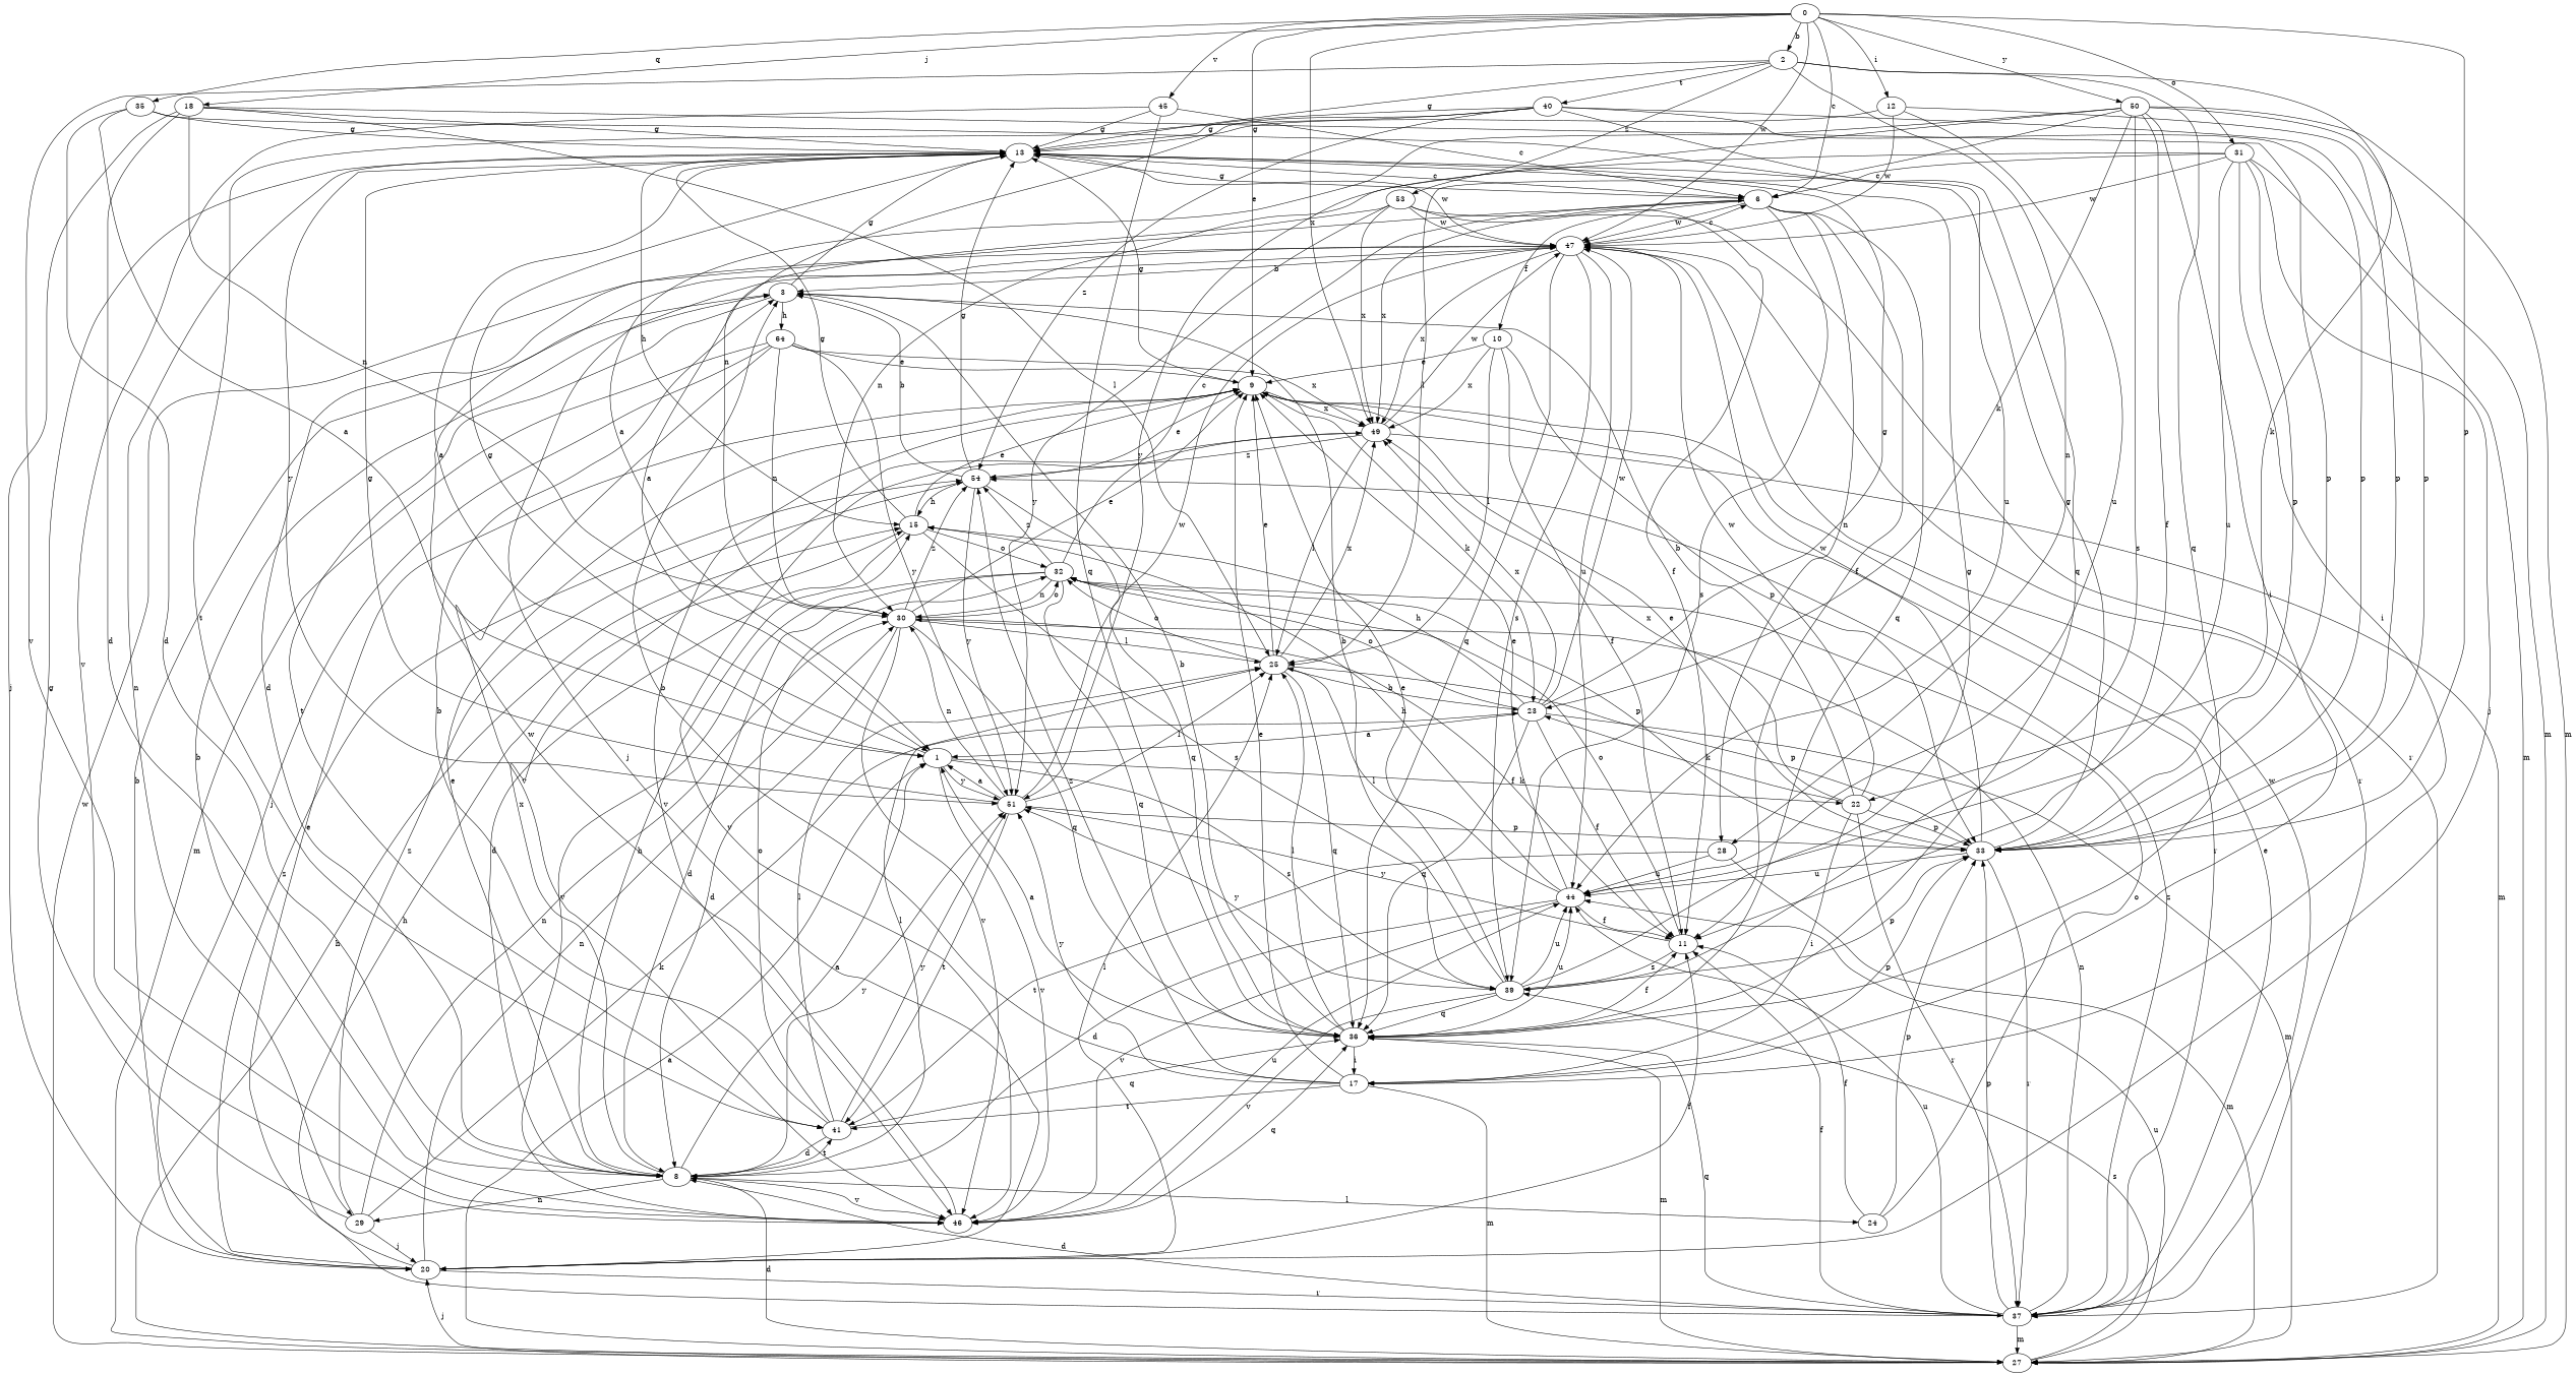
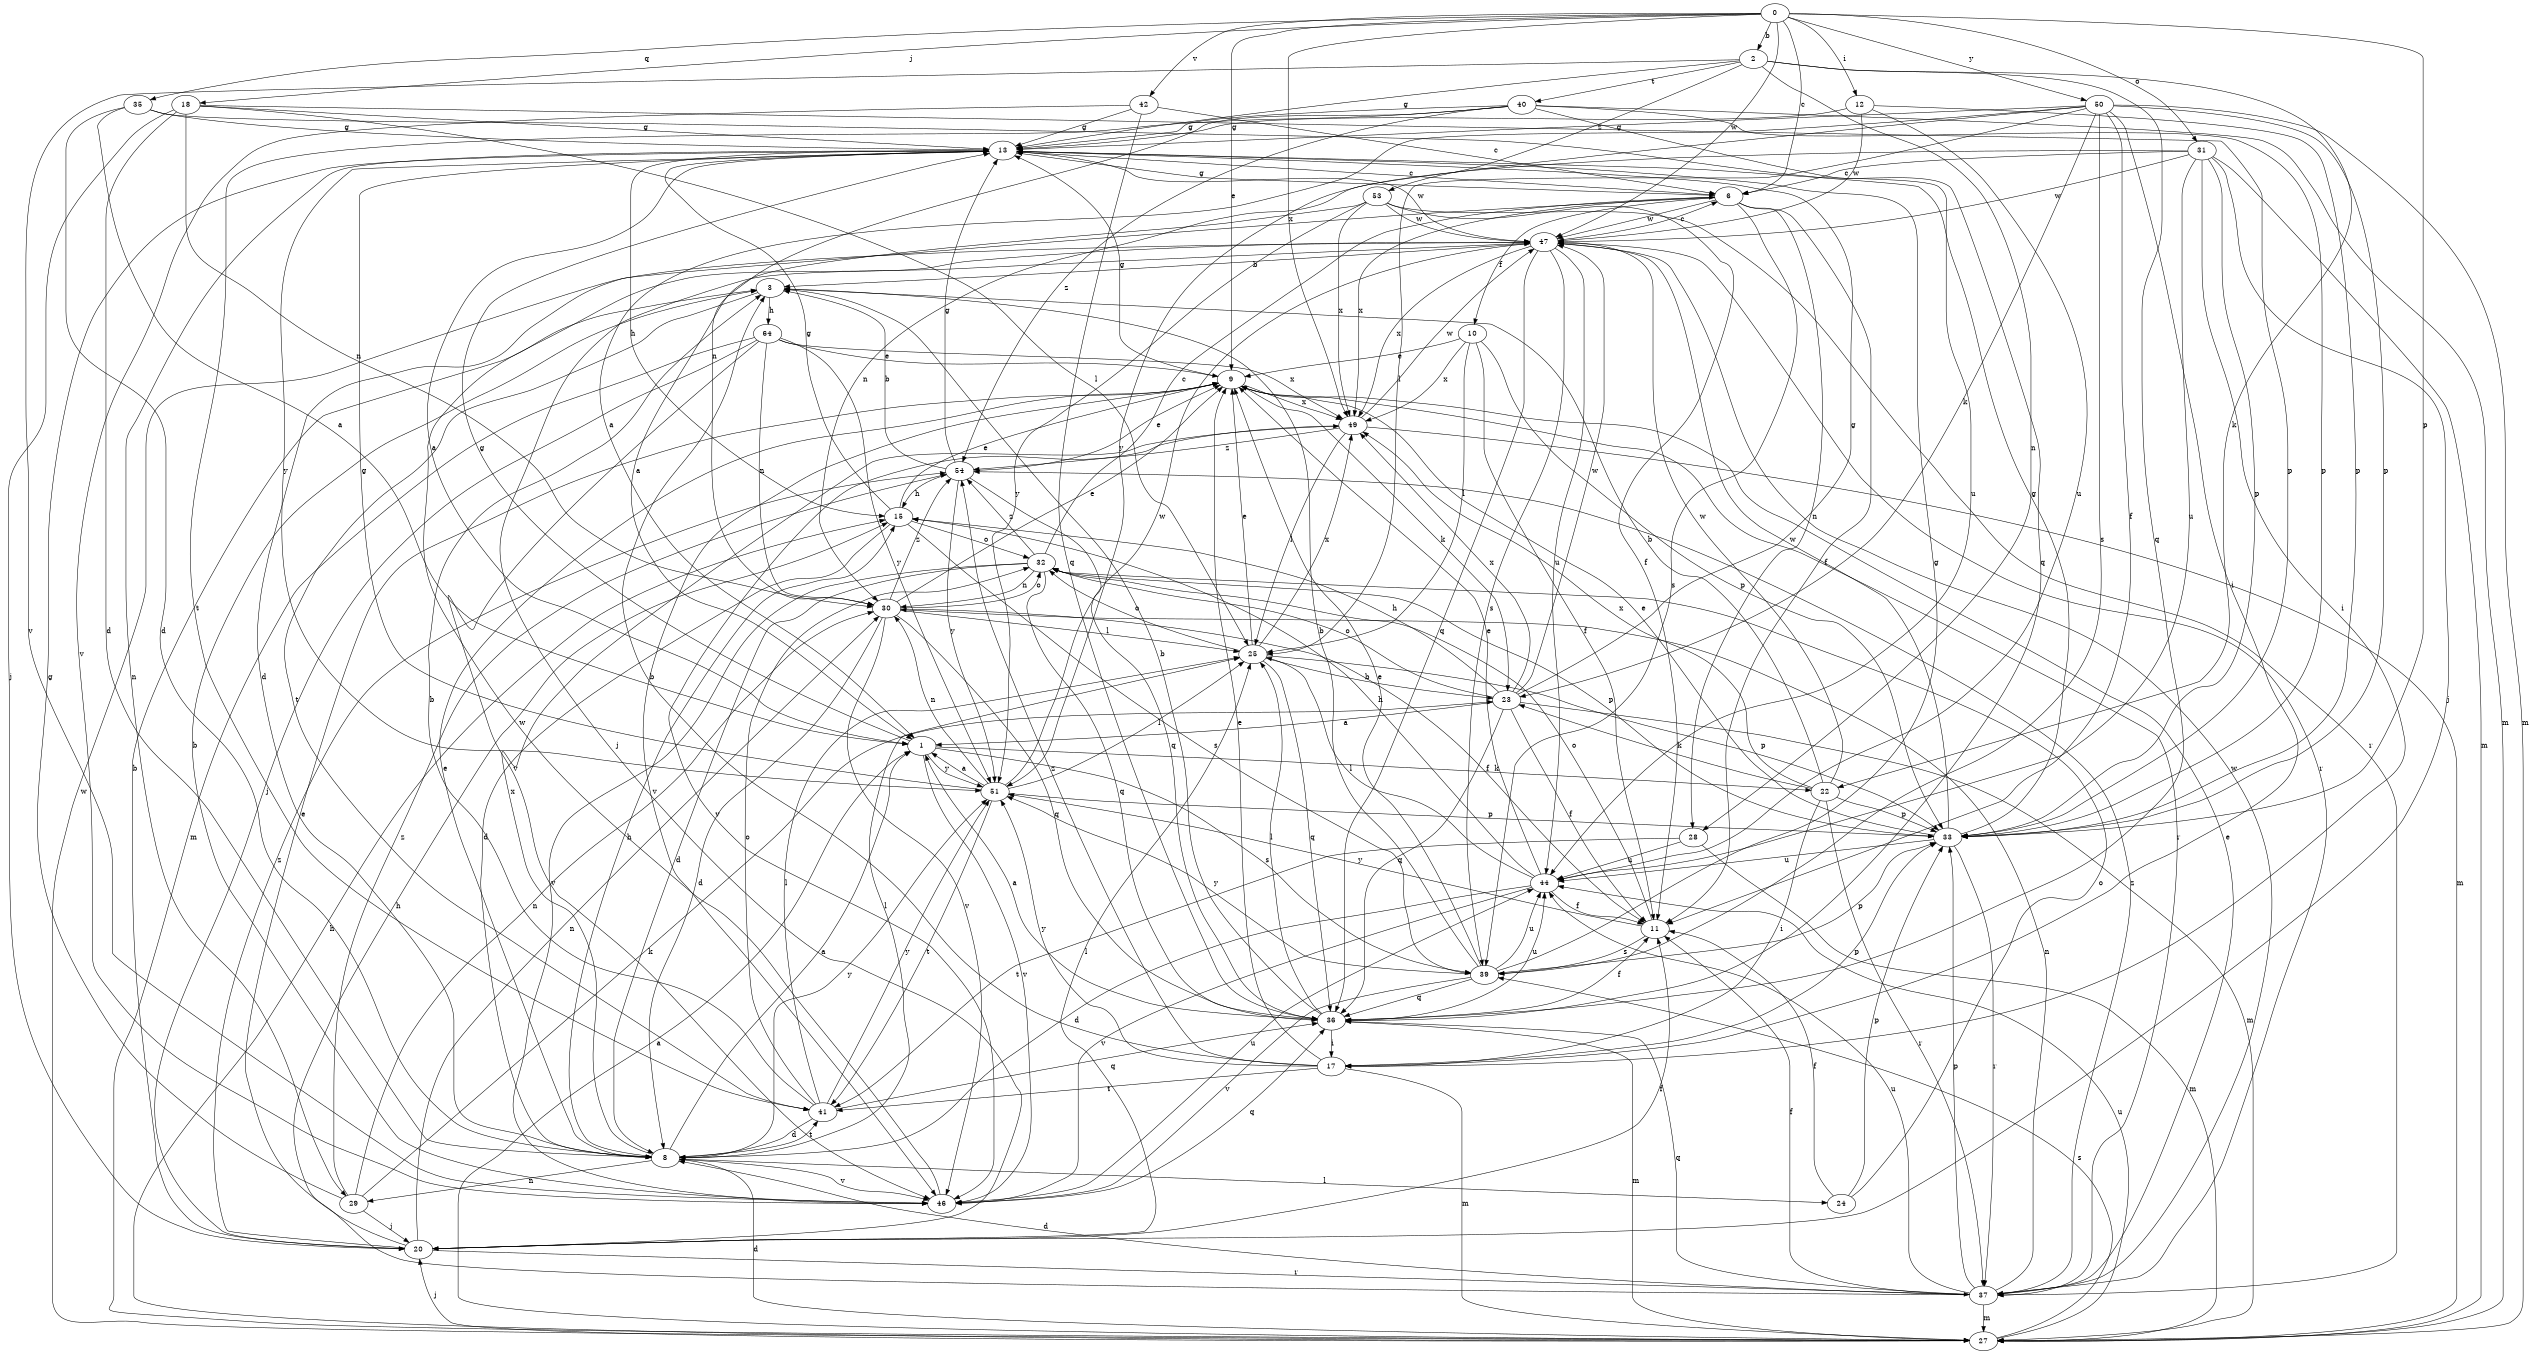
  strict digraph {
    0
    2
    6
    9
    n5 [label=12]
    18
    31
    33
    35
-   45
+   45 [label=42]
    47
    49
    50
    13
    22
    46
    28
    36
    40
    53
    39
    8
    10
    11
    23
    37
    44
    25
    20
    30
    27
    17
    1
    3
    54
    51
    15
    29
    41
    n40 [label=64]
    32
    24
    0 -> 2 [label=b]
    0 -> 6 [label=c]
    0 -> 9 [label=e]
    0 -> n5 [label=i]
    0 -> 18 [label=j]
    0 -> 31 [label=o]
    0 -> 33 [label=p]
    0 -> 35 [label=q]
    0 -> 45 [label=v]
    0 -> 47 [label=w]
    0 -> 49 [label=x]
    0 -> 50 [label=y]
    2 -> 13 [label=g]
    2 -> 22 [label=k]
    2 -> 46 [label=v]
    2 -> 28 [label=n]
    2 -> 36 [label=q]
    2 -> 40 [label=t]
    2 -> 53 [label=z]
    6 -> 47 [label=w]
    6 -> 49 [label=x]
    6 -> 13 [label=g]
    6 -> 28 [label=n]
-   6 -> 36 [label=q]
    6 -> 39 [label=s]
    6 -> 8 [label=d]
    6 -> 10 [label=f]
    6 -> 11 [label=f]
    9 -> 49 [label=x]
    9 -> 13 [label=g]
    9 -> 46 [label=v]
    9 -> 23 [label=k]
    9 -> 37 [label=r]
    n5 -> 33 [label=p]
    n5 -> 47 [label=w]
    n5 -> 13 [label=g]
    n5 -> 44 [label=u]
    18 -> 33 [label=p]
    18 -> 13 [label=g]
    18 -> 8 [label=d]
    18 -> 25 [label=l]
    18 -> 20 [label=j]
    18 -> 30 [label=n]
    31 -> 6 [label=c]
    31 -> 33 [label=p]
    31 -> 47 [label=w]
    31 -> 44 [label=u]
    31 -> 20 [label=j]
    31 -> 30 [label=n]
    31 -> 27 [label=m]
    31 -> 17 [label=i]
    33 -> 9 [label=e]
    33 -> 47 [label=w]
    33 -> 13 [label=g]
    33 -> 37 [label=r]
    33 -> 44 [label=u]
    35 -> 13 [label=g]
    35 -> 8 [label=d]
    35 -> 44 [label=u]
    35 -> 1 [label=a]
    45 -> 6 [label=c]
    45 -> 13 [label=g]
    45 -> 46 [label=v]
    45 -> 36 [label=q]
    47 -> 6 [label=c]
    47 -> 49 [label=x]
    47 -> 36 [label=q]
    47 -> 39 [label=s]
    47 -> 37 [label=r]
    47 -> 44 [label=u]
    47 -> 20 [label=j]
    47 -> 3 [label=b]
    49 -> 47 [label=w]
    49 -> 46 [label=v]
    49 -> 25 [label=l]
    49 -> 27 [label=m]
    49 -> 54 [label=z]
    50 -> 33 [label=p]
    50 -> 39 [label=s]
    50 -> 11 [label=f]
    50 -> 23 [label=k]
    50 -> 25 [label=l]
    50 -> 27 [label=m]
    50 -> 17 [label=i]
    50 -> 1 [label=a]
    50 -> 51 [label=y]
    13 -> 6 [label=c]
    13 -> 47 [label=w]
    13 -> 1 [label=a]
    13 -> 51 [label=y]
    13 -> 15 [label=h]
    13 -> 29 [label=n]
    22 -> 33 [label=p]
    22 -> 47 [label=w]
    22 -> 49 [label=x]
    22 -> 23 [label=k]
    22 -> 37 [label=r]
    22 -> 17 [label=i]
    22 -> 3 [label=b]
    46 -> 47 [label=w]
    46 -> 36 [label=q]
    46 -> 44 [label=u]
    46 -> 3 [label=b]
    28 -> 44 [label=u]
    28 -> 27 [label=m]
    28 -> 41 [label=t]
    36 -> 11 [label=f]
    36 -> 44 [label=u]
    36 -> 25 [label=l]
    36 -> 27 [label=m]
    36 -> 17 [label=i]
    36 -> 1 [label=a]
    36 -> 3 [label=b]
    40 -> 33 [label=p]
    40 -> 13 [label=g]
    40 -> 36 [label=q]
    40 -> 30 [label=n]
    40 -> 27 [label=m]
    40 -> 54 [label=z]
    40 -> 41 [label=t]
    53 -> 47 [label=w]
    53 -> 49 [label=x]
    53 -> 11 [label=f]
    53 -> 37 [label=r]
    53 -> 1 [label=a]
    53 -> 51 [label=y]
    39 -> 9 [label=e]
    39 -> 33 [label=p]
    39 -> 13 [label=g]
    39 -> 46 [label=v]
    39 -> 36 [label=q]
    39 -> 44 [label=u]
    39 -> 3 [label=b]
    39 -> 51 [label=y]
    8 -> 9 [label=e]
    8 -> 49 [label=x]
    8 -> 46 [label=v]
    8 -> 25 [label=l]
    8 -> 1 [label=a]
    8 -> 51 [label=y]
    8 -> 15 [label=h]
    8 -> 29 [label=n]
    8 -> 41 [label=t]
    8 -> 24 [label=l]
    10 -> 9 [label=e]
    10 -> 33 [label=p]
    10 -> 49 [label=x]
    10 -> 11 [label=f]
    10 -> 25 [label=l]
    11 -> 39 [label=s]
    11 -> 51 [label=y]
    11 -> 32 [label=o]
    23 -> 47 [label=w]
    23 -> 49 [label=x]
    23 -> 13 [label=g]
    23 -> 36 [label=q]
    23 -> 11 [label=f]
    23 -> 27 [label=m]
    23 -> 1 [label=a]
    23 -> 15 [label=h]
    23 -> 32 [label=o]
    37 -> 9 [label=e]
    37 -> 33 [label=p]
    37 -> 47 [label=w]
    37 -> 36 [label=q]
    37 -> 8 [label=d]
    37 -> 11 [label=f]
    37 -> 44 [label=u]
    37 -> 30 [label=n]
    37 -> 27 [label=m]
    37 -> 54 [label=z]
    37 -> 15 [label=h]
    44 -> 9 [label=e]
    44 -> 46 [label=v]
    44 -> 8 [label=d]
    44 -> 11 [label=f]
    44 -> 25 [label=l]
    44 -> 15 [label=h]
    25 -> 9 [label=e]
    25 -> 33 [label=p]
    25 -> 49 [label=x]
    25 -> 36 [label=q]
    25 -> 23 [label=b]
    25 -> 32 [label=o]
    20 -> 9 [label=e]
    20 -> 11 [label=f]
    20 -> 37 [label=r]
    20 -> 25 [label=l]
    20 -> 30 [label=n]
    20 -> 3 [label=b]
    20 -> 54 [label=z]
    30 -> 9 [label=e]
    30 -> 46 [label=v]
    30 -> 36 [label=q]
    30 -> 8 [label=d]
    30 -> 11 [label=f]
    30 -> 25 [label=l]
    30 -> 54 [label=z]
    30 -> 32 [label=o]
    27 -> 47 [label=w]
    27 -> 39 [label=s]
    27 -> 8 [label=d]
    27 -> 44 [label=u]
    27 -> 20 [label=j]
    27 -> 1 [label=a]
    27 -> 15 [label=h]
    17 -> 9 [label=e]
    17 -> 33 [label=p]
    17 -> 27 [label=m]
    17 -> 3 [label=b]
    17 -> 54 [label=z]
    17 -> 51 [label=y]
    17 -> 41 [label=t]
    1 -> 13 [label=g]
    1 -> 22 [label=k]
    1 -> 46 [label=v]
    1 -> 39 [label=s]
    1 -> 51 [label=y]
-   3 -> 13 [label=g]
+   50 -> 13 [label=g]
    3 -> 41 [label=t]
    3 -> n40 [label=h]
    54 -> 9 [label=e]
    54 -> 13 [label=g]
    54 -> 36 [label=q]
    54 -> 3 [label=b]
    54 -> 51 [label=y]
    54 -> 15 [label=h]
    51 -> 33 [label=p]
    51 -> 47 [label=w]
    51 -> 13 [label=g]
    51 -> 25 [label=l]
    51 -> 30 [label=n]
    51 -> 1 [label=a]
    51 -> 41 [label=t]
    15 -> 9 [label=e]
    15 -> 13 [label=g]
    15 -> 39 [label=s]
    15 -> 8 [label=d]
    15 -> 32 [label=o]
    29 -> 13 [label=g]
    29 -> 23 [label=k]
    29 -> 20 [label=j]
    29 -> 30 [label=n]
    29 -> 54 [label=z]
    41 -> 36 [label=q]
    41 -> 8 [label=d]
    41 -> 25 [label=l]
    41 -> 3 [label=b]
    41 -> 51 [label=y]
    41 -> 32 [label=o]
    n40 -> 9 [label=e]
    n40 -> 49 [label=x]
    n40 -> 46 [label=v]
    n40 -> 20 [label=j]
    n40 -> 30 [label=n]
    n40 -> 27 [label=m]
    n40 -> 51 [label=y]
    32 -> 6 [label=c]
    32 -> 33 [label=p]
    32 -> 46 [label=v]
    32 -> 36 [label=q]
    32 -> 8 [label=d]
    32 -> 30 [label=n]
    32 -> 54 [label=z]
    24 -> 33 [label=p]
    24 -> 11 [label=f]
    24 -> 32 [label=o]
  }
